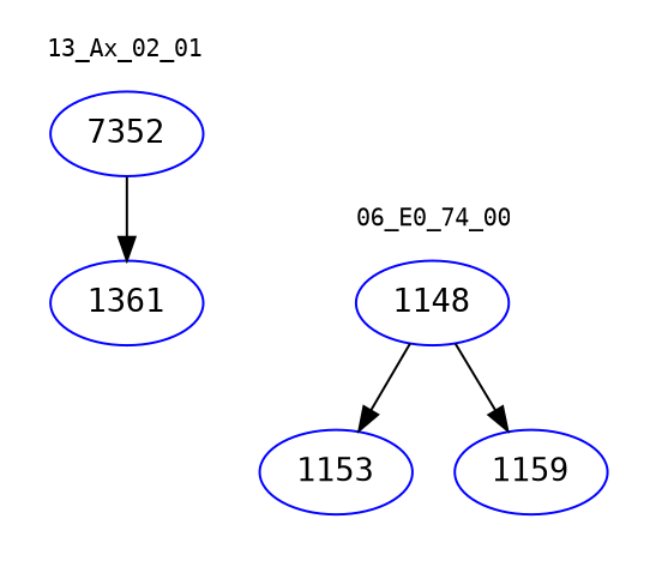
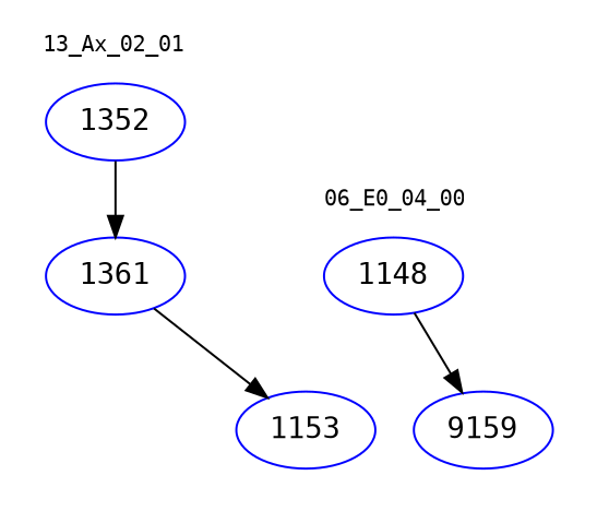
  digraph {
    fontname="DejaVu Sans Mono"
    node [color=blue fontname="DejaVu Sans Mono"]
    edge [color=black fontname="DejaVu Sans Mono"]
-   n1 [label=7352]
+   n1 [label=1352]
    n2 [label=1361]
    n3 [label=1148]
-   n4 [label=1159]
+   n4 [label=9159]
    n5 [label=1153]
    subgraph cluster_1 {
      color=white
      fontsize=10
      label="13_Ax_02_01"
      n1
      n2
    }
    subgraph cluster_2 {
      color=white
      fontsize=10
-     label="06_E0_74_00"
+     label="06_E0_04_00"
      n3
      n4
      n5
    }
    n1 -> n2
    n3 -> n4
-   n3 -> n5
+   n2 -> n5
  }
